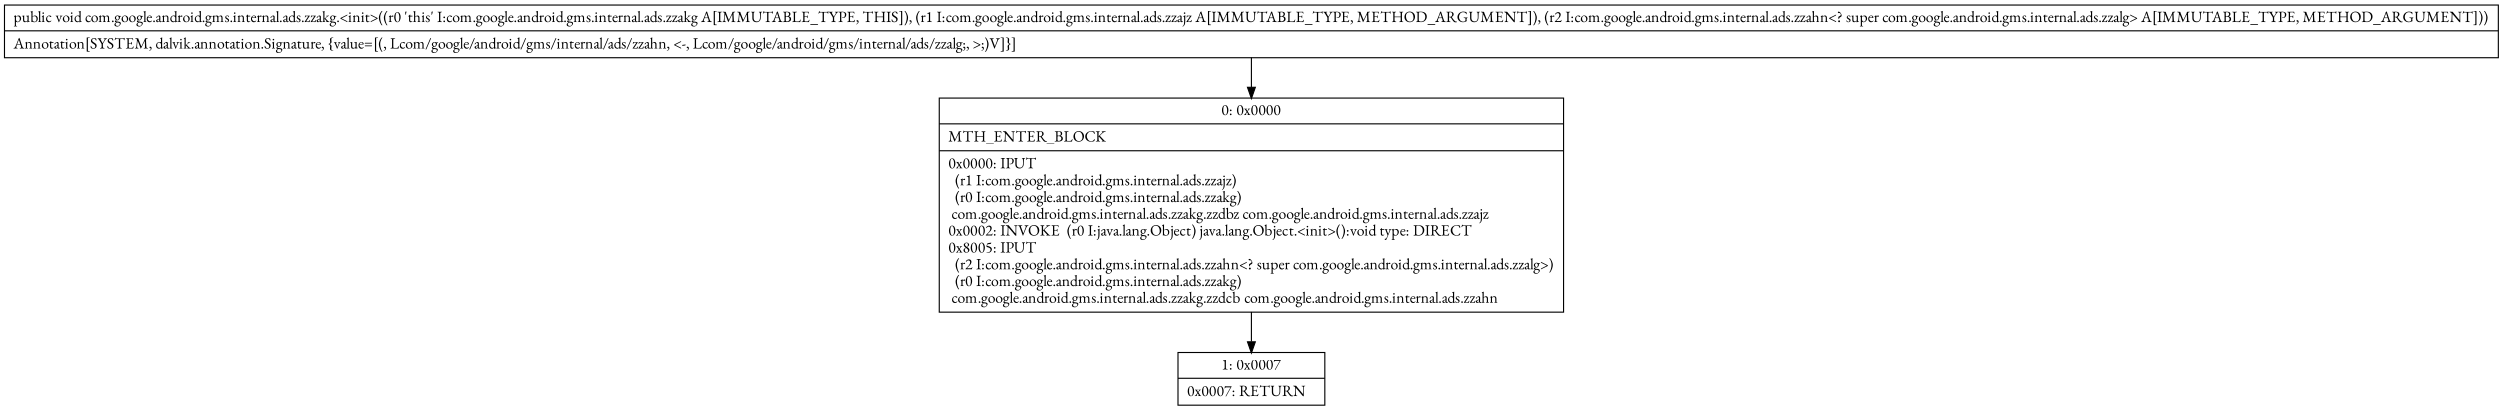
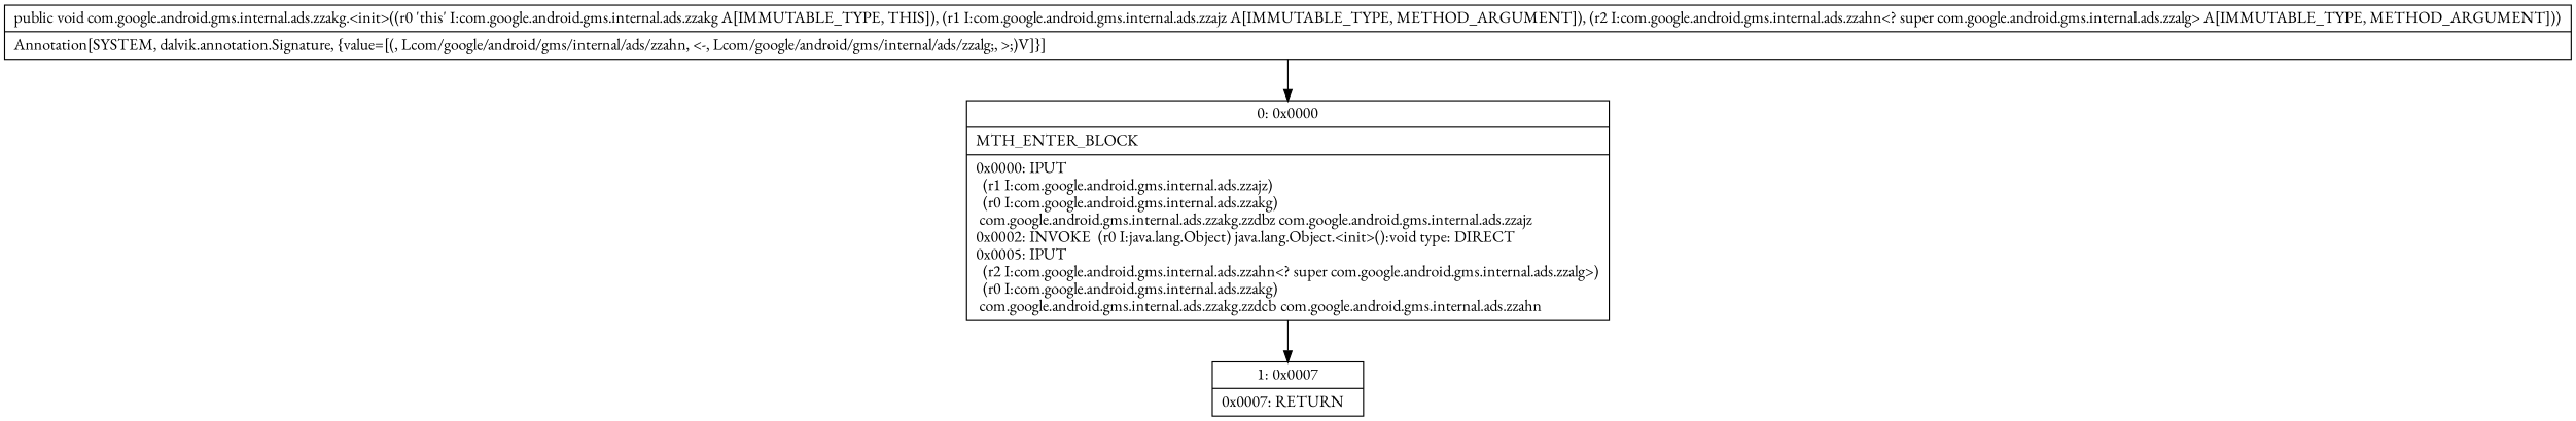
  digraph {
    fontname="EB Garamond"
    node [shape=record fontname="EB Garamond"]
    edge [fontname="EB Garamond"]
-   n1 [label="{0\:\ 0x0000|MTH_ENTER_BLOCK\l|0x0000: IPUT  \l  (r1 I:com.google.android.gms.internal.ads.zzajz)\l  (r0 I:com.google.android.gms.internal.ads.zzakg)\l com.google.android.gms.internal.ads.zzakg.zzdbz com.google.android.gms.internal.ads.zzajz \l0x0002: INVOKE  (r0 I:java.lang.Object) java.lang.Object.\<init\>():void type: DIRECT \l0x8005: IPUT  \l  (r2 I:com.google.android.gms.internal.ads.zzahn\<? super com.google.android.gms.internal.ads.zzalg\>)\l  (r0 I:com.google.android.gms.internal.ads.zzakg)\l com.google.android.gms.internal.ads.zzakg.zzdcb com.google.android.gms.internal.ads.zzahn \l}"]
+   n1 [label="{0\:\ 0x0000|MTH_ENTER_BLOCK\l|0x0000: IPUT  \l  (r1 I:com.google.android.gms.internal.ads.zzajz)\l  (r0 I:com.google.android.gms.internal.ads.zzakg)\l com.google.android.gms.internal.ads.zzakg.zzdbz com.google.android.gms.internal.ads.zzajz \l0x0002: INVOKE  (r0 I:java.lang.Object) java.lang.Object.\<init\>():void type: DIRECT \l0x0005: IPUT  \l  (r2 I:com.google.android.gms.internal.ads.zzahn\<? super com.google.android.gms.internal.ads.zzalg\>)\l  (r0 I:com.google.android.gms.internal.ads.zzakg)\l com.google.android.gms.internal.ads.zzakg.zzdcb com.google.android.gms.internal.ads.zzahn \l}"]
    n2 [label="{1\:\ 0x0007|0x0007: RETURN   \l}"]
    n3 [label="{public void com.google.android.gms.internal.ads.zzakg.\<init\>((r0 'this' I:com.google.android.gms.internal.ads.zzakg A[IMMUTABLE_TYPE, THIS]), (r1 I:com.google.android.gms.internal.ads.zzajz A[IMMUTABLE_TYPE, METHOD_ARGUMENT]), (r2 I:com.google.android.gms.internal.ads.zzahn\<? super com.google.android.gms.internal.ads.zzalg\> A[IMMUTABLE_TYPE, METHOD_ARGUMENT]))  | Annotation[SYSTEM, dalvik.annotation.Signature, \{value=[(, Lcom\/google\/android\/gms\/internal\/ads\/zzahn, \<\-, Lcom\/google\/android\/gms\/internal\/ads\/zzalg;, \>;)V]\}]\l}"]
    n1 -> n2
    n3 -> n1
  }
